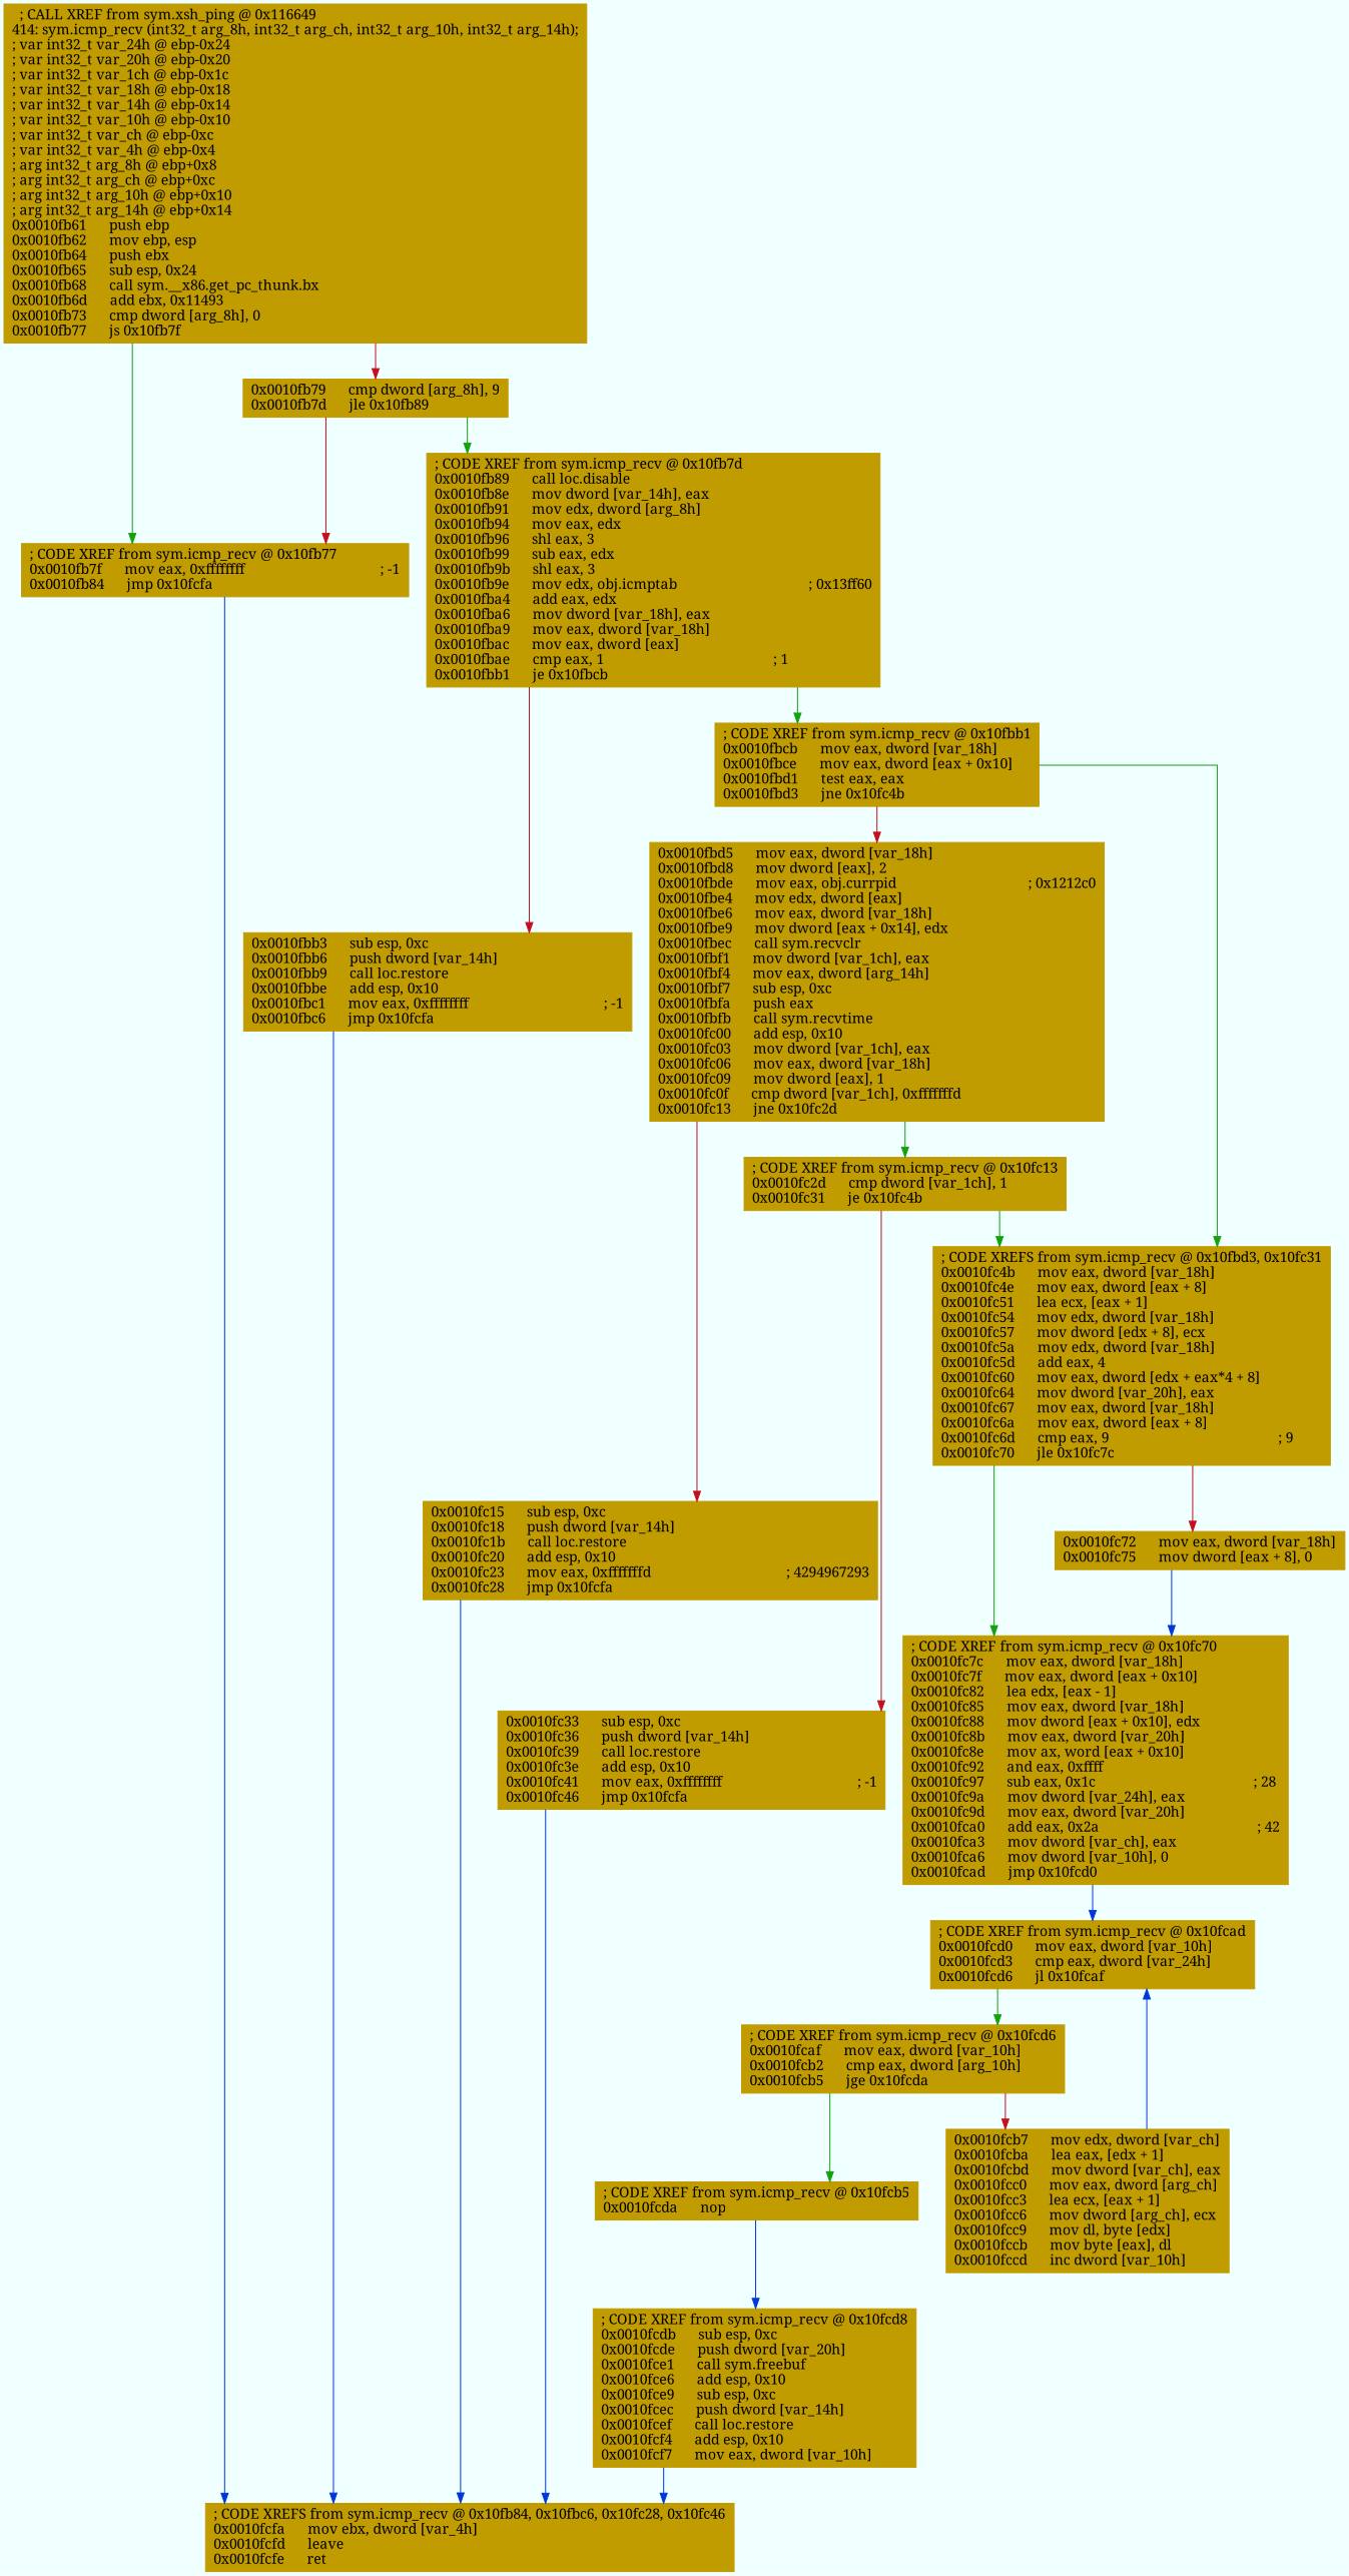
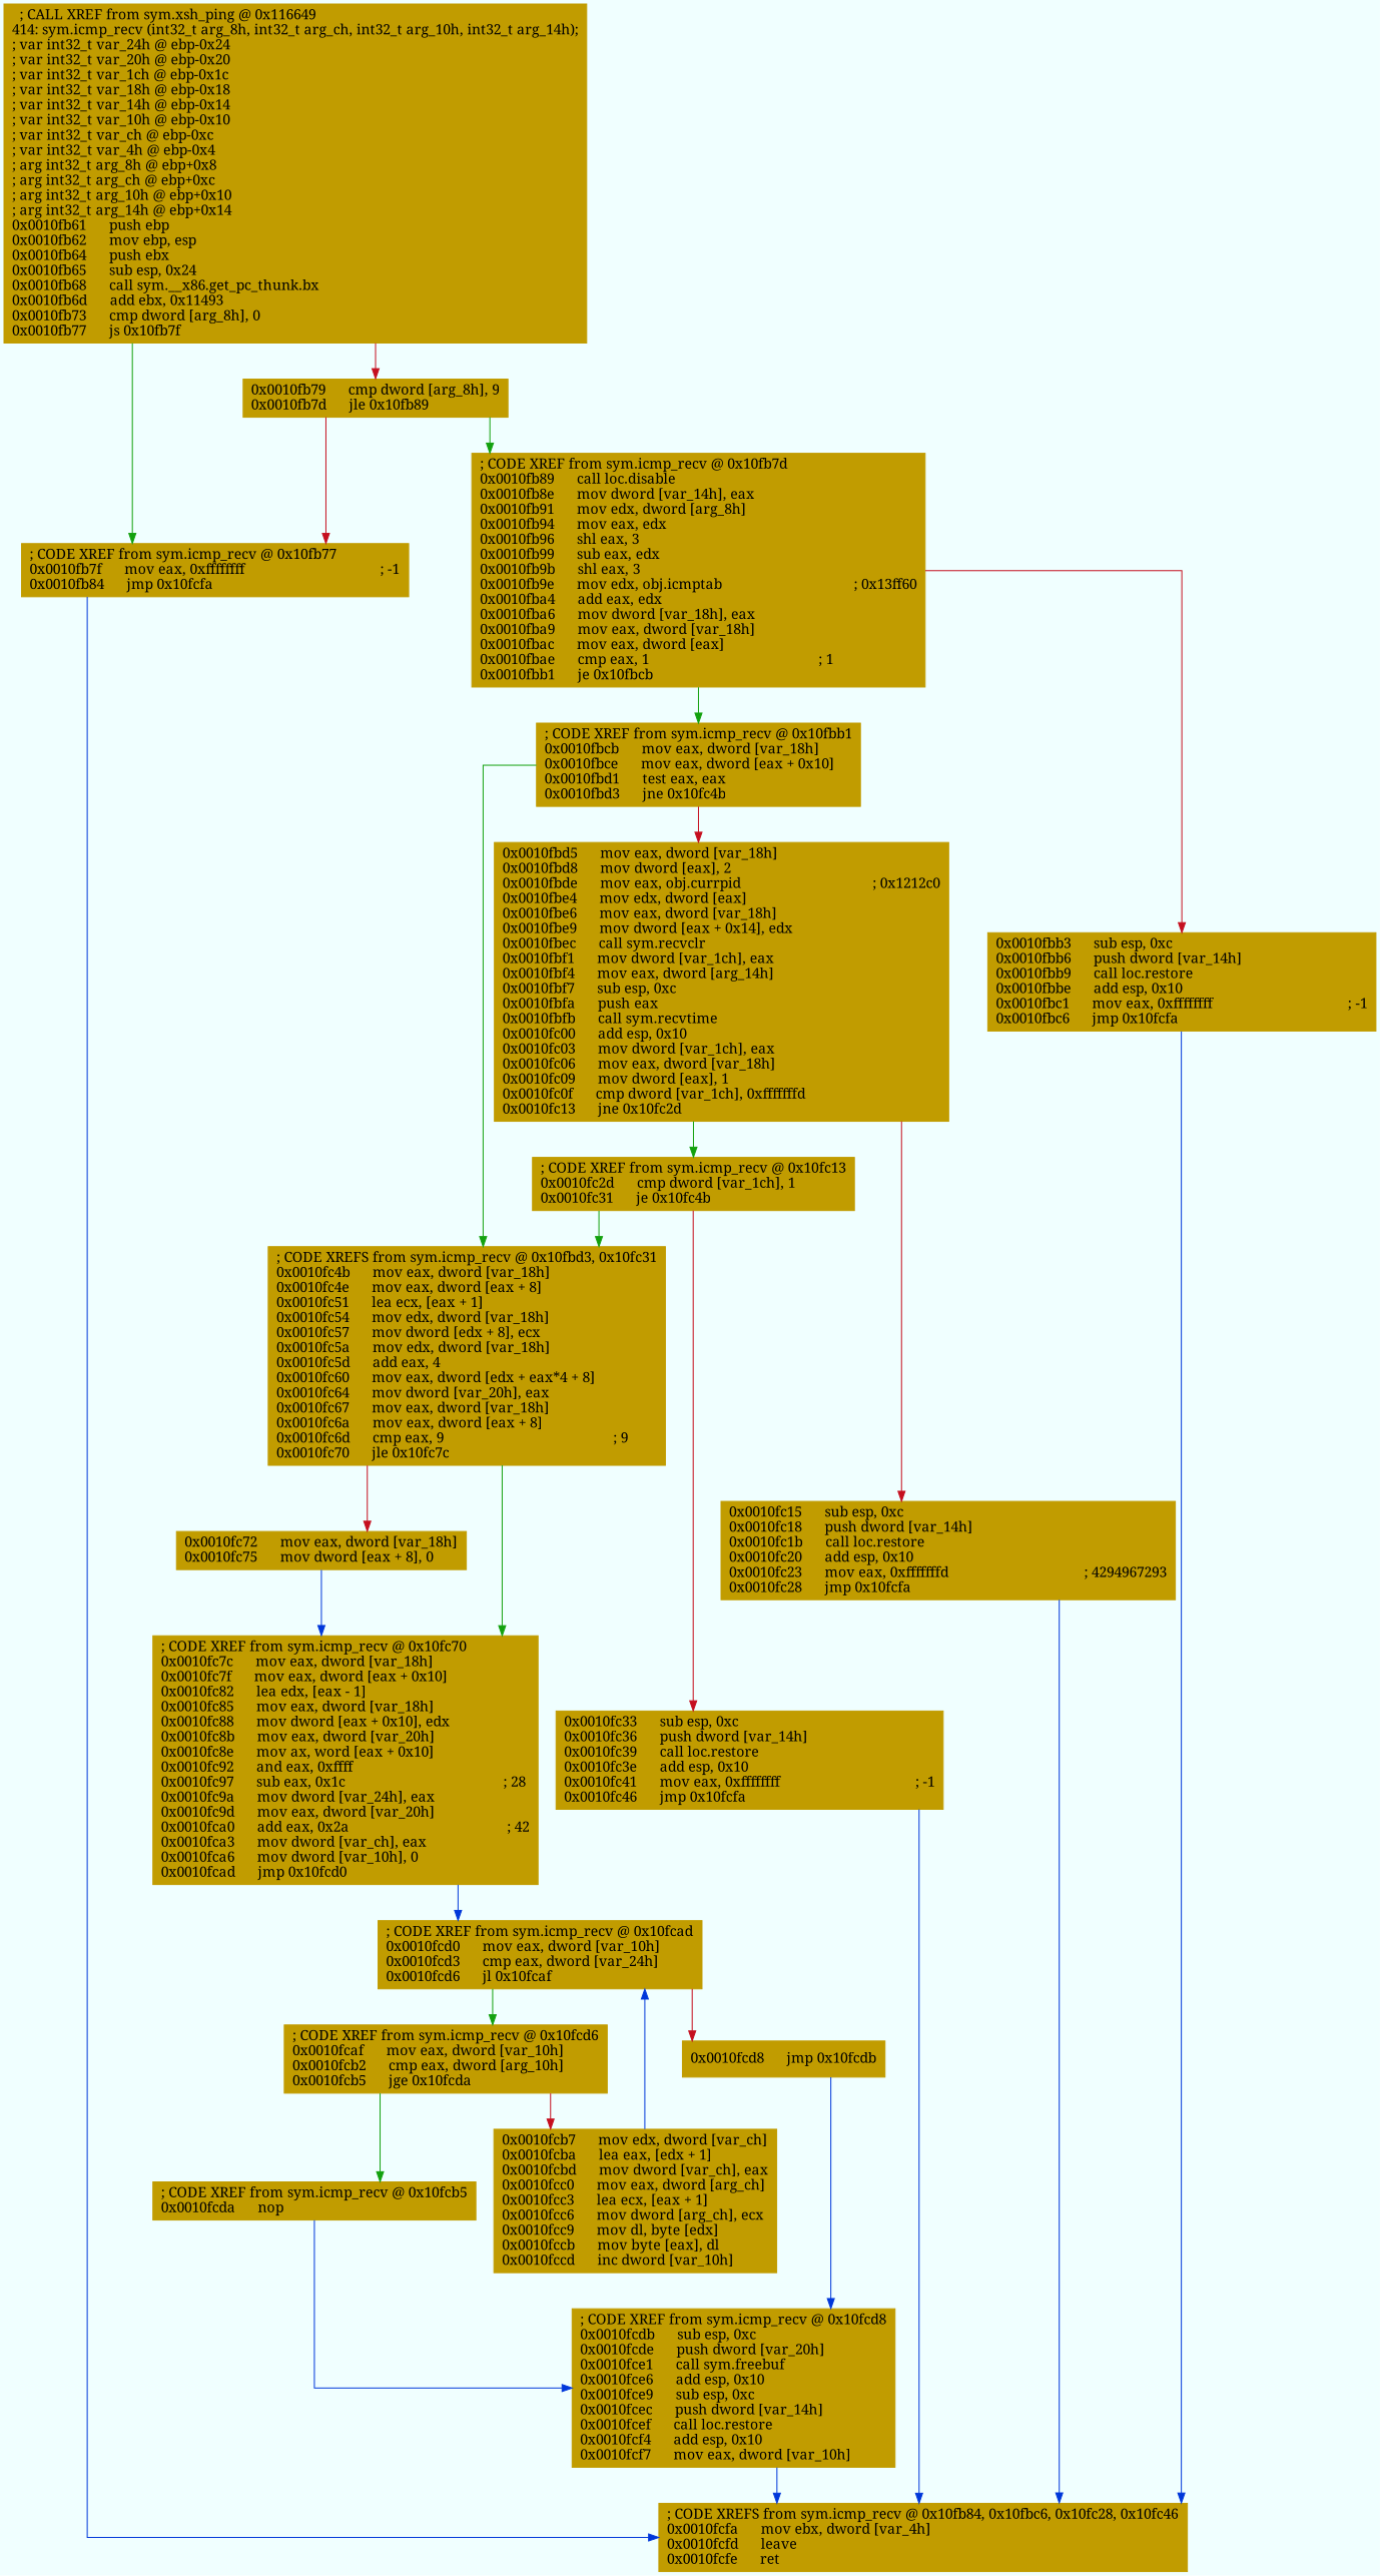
  digraph {
    bgcolor=azure
    fontname="Noto Serif"
    fontsize=8
    splines=ortho
    node [color="#c19c00" fillcolor="#c19c00" fontname="Noto Serif" shape=box style=filled]
    edge [arrowhead=normal color="#0037da" fontname="Noto Serif"]
    n1 [label="  ; CALL XREF from sym.xsh_ping @ 0x116649\l414: sym.icmp_recv (int32_t arg_8h, int32_t arg_ch, int32_t arg_10h, int32_t arg_14h);\l; var int32_t var_24h @ ebp-0x24\l; var int32_t var_20h @ ebp-0x20\l; var int32_t var_1ch @ ebp-0x1c\l; var int32_t var_18h @ ebp-0x18\l; var int32_t var_14h @ ebp-0x14\l; var int32_t var_10h @ ebp-0x10\l; var int32_t var_ch @ ebp-0xc\l; var int32_t var_4h @ ebp-0x4\l; arg int32_t arg_8h @ ebp+0x8\l; arg int32_t arg_ch @ ebp+0xc\l; arg int32_t arg_10h @ ebp+0x10\l; arg int32_t arg_14h @ ebp+0x14\l0x0010fb61      push ebp\l0x0010fb62      mov ebp, esp\l0x0010fb64      push ebx\l0x0010fb65      sub esp, 0x24\l0x0010fb68      call sym.__x86.get_pc_thunk.bx\l0x0010fb6d      add ebx, 0x11493\l0x0010fb73      cmp dword [arg_8h], 0\l0x0010fb77      js 0x10fb7f\l"]
    n2 [label="0x0010fb79      cmp dword [arg_8h], 9\l0x0010fb7d      jle 0x10fb89\l"]
    n3 [label="; CODE XREF from sym.icmp_recv @ 0x10fb77\l0x0010fb7f      mov eax, 0xffffffff                                    ; -1\l0x0010fb84      jmp 0x10fcfa\l"]
    n4 [label="; CODE XREF from sym.icmp_recv @ 0x10fb7d\l0x0010fb89      call loc.disable\l0x0010fb8e      mov dword [var_14h], eax\l0x0010fb91      mov edx, dword [arg_8h]\l0x0010fb94      mov eax, edx\l0x0010fb96      shl eax, 3\l0x0010fb99      sub eax, edx\l0x0010fb9b      shl eax, 3\l0x0010fb9e      mov edx, obj.icmptab                                   ; 0x13ff60\l0x0010fba4      add eax, edx\l0x0010fba6      mov dword [var_18h], eax\l0x0010fba9      mov eax, dword [var_18h]\l0x0010fbac      mov eax, dword [eax]\l0x0010fbae      cmp eax, 1                                             ; 1\l0x0010fbb1      je 0x10fbcb\l"]
    n5 [label="; CODE XREFS from sym.icmp_recv @ 0x10fb84, 0x10fbc6, 0x10fc28, 0x10fc46\l0x0010fcfa      mov ebx, dword [var_4h]\l0x0010fcfd      leave\l0x0010fcfe      ret\l"]
    n6 [label="0x0010fbb3      sub esp, 0xc\l0x0010fbb6      push dword [var_14h]\l0x0010fbb9      call loc.restore\l0x0010fbbe      add esp, 0x10\l0x0010fbc1      mov eax, 0xffffffff                                    ; -1\l0x0010fbc6      jmp 0x10fcfa\l"]
    n7 [label="; CODE XREF from sym.icmp_recv @ 0x10fbb1\l0x0010fbcb      mov eax, dword [var_18h]\l0x0010fbce      mov eax, dword [eax + 0x10]\l0x0010fbd1      test eax, eax\l0x0010fbd3      jne 0x10fc4b\l"]
    n8 [label="0x0010fbd5      mov eax, dword [var_18h]\l0x0010fbd8      mov dword [eax], 2\l0x0010fbde      mov eax, obj.currpid                                   ; 0x1212c0\l0x0010fbe4      mov edx, dword [eax]\l0x0010fbe6      mov eax, dword [var_18h]\l0x0010fbe9      mov dword [eax + 0x14], edx\l0x0010fbec      call sym.recvclr\l0x0010fbf1      mov dword [var_1ch], eax\l0x0010fbf4      mov eax, dword [arg_14h]\l0x0010fbf7      sub esp, 0xc\l0x0010fbfa      push eax\l0x0010fbfb      call sym.recvtime\l0x0010fc00      add esp, 0x10\l0x0010fc03      mov dword [var_1ch], eax\l0x0010fc06      mov eax, dword [var_18h]\l0x0010fc09      mov dword [eax], 1\l0x0010fc0f      cmp dword [var_1ch], 0xfffffffd\l0x0010fc13      jne 0x10fc2d\l"]
    n9 [label="; CODE XREFS from sym.icmp_recv @ 0x10fbd3, 0x10fc31\l0x0010fc4b      mov eax, dword [var_18h]\l0x0010fc4e      mov eax, dword [eax + 8]\l0x0010fc51      lea ecx, [eax + 1]\l0x0010fc54      mov edx, dword [var_18h]\l0x0010fc57      mov dword [edx + 8], ecx\l0x0010fc5a      mov edx, dword [var_18h]\l0x0010fc5d      add eax, 4\l0x0010fc60      mov eax, dword [edx + eax*4 + 8]\l0x0010fc64      mov dword [var_20h], eax\l0x0010fc67      mov eax, dword [var_18h]\l0x0010fc6a      mov eax, dword [eax + 8]\l0x0010fc6d      cmp eax, 9                                             ; 9\l0x0010fc70      jle 0x10fc7c\l"]
    n10 [label="0x0010fc15      sub esp, 0xc\l0x0010fc18      push dword [var_14h]\l0x0010fc1b      call loc.restore\l0x0010fc20      add esp, 0x10\l0x0010fc23      mov eax, 0xfffffffd                                    ; 4294967293\l0x0010fc28      jmp 0x10fcfa\l"]
    n11 [label="; CODE XREF from sym.icmp_recv @ 0x10fc13\l0x0010fc2d      cmp dword [var_1ch], 1\l0x0010fc31      je 0x10fc4b\l"]
    n12 [label="0x0010fc33      sub esp, 0xc\l0x0010fc36      push dword [var_14h]\l0x0010fc39      call loc.restore\l0x0010fc3e      add esp, 0x10\l0x0010fc41      mov eax, 0xffffffff                                    ; -1\l0x0010fc46      jmp 0x10fcfa\l"]
    n13 [label="0x0010fc72      mov eax, dword [var_18h]\l0x0010fc75      mov dword [eax + 8], 0\l"]
    n14 [label="; CODE XREF from sym.icmp_recv @ 0x10fc70\l0x0010fc7c      mov eax, dword [var_18h]\l0x0010fc7f      mov eax, dword [eax + 0x10]\l0x0010fc82      lea edx, [eax - 1]\l0x0010fc85      mov eax, dword [var_18h]\l0x0010fc88      mov dword [eax + 0x10], edx\l0x0010fc8b      mov eax, dword [var_20h]\l0x0010fc8e      mov ax, word [eax + 0x10]\l0x0010fc92      and eax, 0xffff\l0x0010fc97      sub eax, 0x1c                                          ; 28\l0x0010fc9a      mov dword [var_24h], eax\l0x0010fc9d      mov eax, dword [var_20h]\l0x0010fca0      add eax, 0x2a                                          ; 42\l0x0010fca3      mov dword [var_ch], eax\l0x0010fca6      mov dword [var_10h], 0\l0x0010fcad      jmp 0x10fcd0\l"]
    n15 [label="; CODE XREF from sym.icmp_recv @ 0x10fcad\l0x0010fcd0      mov eax, dword [var_10h]\l0x0010fcd3      cmp eax, dword [var_24h]\l0x0010fcd6      jl 0x10fcaf\l"]
    n16 [label="; CODE XREF from sym.icmp_recv @ 0x10fcd6\l0x0010fcaf      mov eax, dword [var_10h]\l0x0010fcb2      cmp eax, dword [arg_10h]\l0x0010fcb5      jge 0x10fcda\l"]
    n17 [label="0x0010fcb7      mov edx, dword [var_ch]\l0x0010fcba      lea eax, [edx + 1]\l0x0010fcbd      mov dword [var_ch], eax\l0x0010fcc0      mov eax, dword [arg_ch]\l0x0010fcc3      lea ecx, [eax + 1]\l0x0010fcc6      mov dword [arg_ch], ecx\l0x0010fcc9      mov dl, byte [edx]\l0x0010fccb      mov byte [eax], dl\l0x0010fccd      inc dword [var_10h]\l"]
    n18 [label="; CODE XREF from sym.icmp_recv @ 0x10fcb5\l0x0010fcda      nop\l"]
+   n19 [label="0x0010fcd8      jmp 0x10fcdb\l"]
    n20 [label="; CODE XREF from sym.icmp_recv @ 0x10fcd8\l0x0010fcdb      sub esp, 0xc\l0x0010fcde      push dword [var_20h]\l0x0010fce1      call sym.freebuf\l0x0010fce6      add esp, 0x10\l0x0010fce9      sub esp, 0xc\l0x0010fcec      push dword [var_14h]\l0x0010fcef      call loc.restore\l0x0010fcf4      add esp, 0x10\l0x0010fcf7      mov eax, dword [var_10h]\l"]
    n1 -> n2 [color="#c50f1f"]
    n1 -> n3 [color="#13a10e"]
    n2 -> n3 [color="#c50f1f"]
    n2 -> n4 [color="#13a10e"]
    n3 -> n5
    n4 -> n6 [color="#c50f1f"]
    n4 -> n7 [color="#13a10e"]
    n6 -> n5
    n7 -> n8 [color="#c50f1f"]
    n7 -> n9 [color="#13a10e"]
    n8 -> n10 [color="#c50f1f"]
    n8 -> n11 [color="#13a10e"]
    n9 -> n13 [color="#c50f1f"]
    n9 -> n14 [color="#13a10e"]
    n10 -> n5
    n11 -> n9 [color="#13a10e"]
    n11 -> n12 [color="#c50f1f"]
    n12 -> n5
    n13 -> n14
    n14 -> n15
    n15 -> n16 [color="#13a10e"]
+   n15 -> n19 [color="#c50f1f"]
    n16 -> n17 [color="#c50f1f"]
    n16 -> n18 [color="#13a10e"]
    n17 -> n15
    n18 -> n20
+   n19 -> n20
    n20 -> n5
  }
